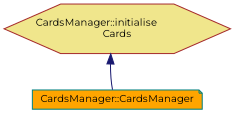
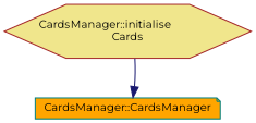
  digraph {
    rankdir=TB
    fontname=Montserrat
    node [fontname=Montserrat fontsize=10 style=filled]
    n1 [color=brown fillcolor=khaki fontcolor=black height=0.2 label="CardsManager::initialise\lCards" shape=hexagon width=0.4]
    n2 [color=teal fillcolor=orange height=0.2 label="CardsManager::CardsManager" shape=note width=0.4]
-   n1 -> n2 [color=midnightblue dir=back fontname=Montserrat fontsize=10 labelfontname=FreeSans labelfontsize=10 style=solid]
+   n2 -> n1 [color=midnightblue dir=back fontname=Montserrat fontsize=10 labelfontname=FreeSans labelfontsize=10 style=solid]
  }
